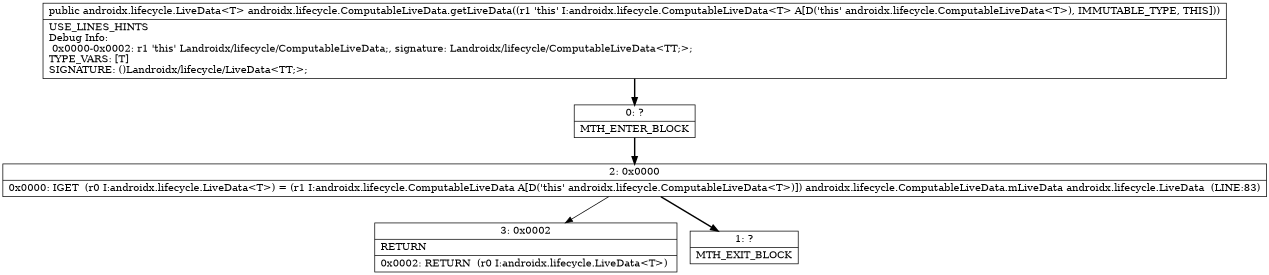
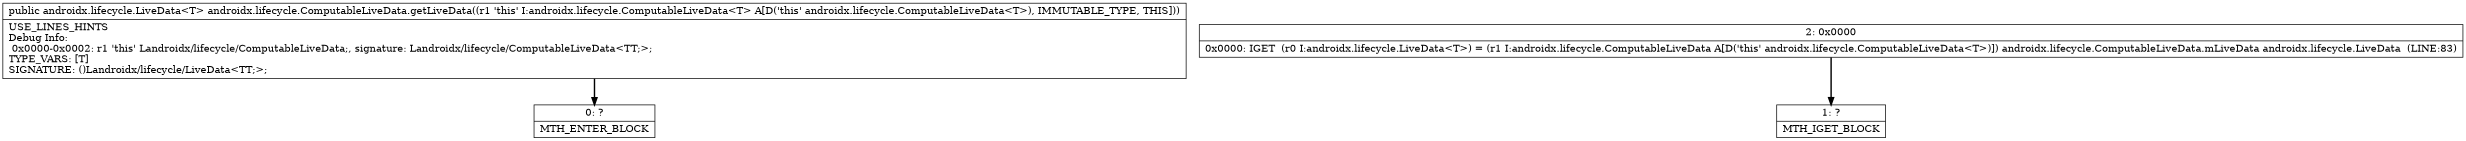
  digraph {
    node [shape=record]
    edge [style=bold]
    n1 [label="{0\:\ ?|MTH_ENTER_BLOCK\l}"]
    n2 [label="{2\:\ 0x0000|0x0000: IGET  (r0 I:androidx.lifecycle.LiveData\<T\>) = (r1 I:androidx.lifecycle.ComputableLiveData A[D('this' androidx.lifecycle.ComputableLiveData\<T\>)]) androidx.lifecycle.ComputableLiveData.mLiveData androidx.lifecycle.LiveData  (LINE:83)\l}"]
-   n3 [label="{3\:\ 0x0002|RETURN\l|0x0002: RETURN  (r0 I:androidx.lifecycle.LiveData\<T\>) \l}"]
-   n4 [label="{1\:\ ?|MTH_EXIT_BLOCK\l}"]
+   n4 [label="{1\:\ ?|MTH_IGET_BLOCK\l}"]
    n5 [label="{public androidx.lifecycle.LiveData\<T\> androidx.lifecycle.ComputableLiveData.getLiveData((r1 'this' I:androidx.lifecycle.ComputableLiveData\<T\> A[D('this' androidx.lifecycle.ComputableLiveData\<T\>), IMMUTABLE_TYPE, THIS]))  | USE_LINES_HINTS\lDebug Info:\l  0x0000\-0x0002: r1 'this' Landroidx\/lifecycle\/ComputableLiveData;, signature: Landroidx\/lifecycle\/ComputableLiveData\<TT;\>;\lTYPE_VARS: [T]\lSIGNATURE: ()Landroidx\/lifecycle\/LiveData\<TT;\>;\l}"]
-   n1 -> n2
-   n2 -> n3 [style=solid]
    n2 -> n4
    n5 -> n1
  }
